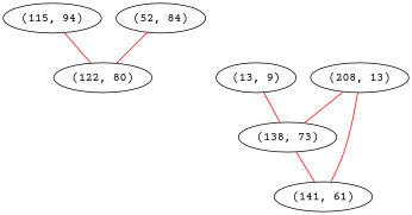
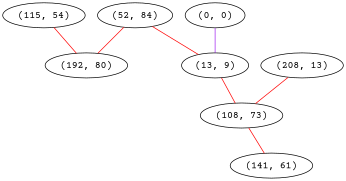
  graph {
    fontname="Courier Prime"
    node [fontname="Courier Prime"]
    edge [color=red fontname="Courier Prime" weight=1]
    n1 [label="(52, 84)"]
-   "(122, 80)"
+   "(122, 80)" [label="(192, 80)"]
    "(13, 9)"
-   "(138, 73)"
+   "(138, 73)" [label="(108, 73)"]
    n5 [label="(208, 13)"]
    "(141, 61)"
-   "(115, 94)"
+   "(0, 0)"
+   "(115, 94)" [label="(115, 54)"]
    n1 -- "(122, 80)"
+   n1 -- "(13, 9)"
    "(13, 9)" -- "(138, 73)"
    "(138, 73)" -- "(141, 61)"
    n5 -- "(138, 73)"
-   n5 -- "(141, 61)"
+   "(0, 0)" -- "(13, 9)" [color=purple weight=4]
    "(115, 94)" -- "(122, 80)"
  }
